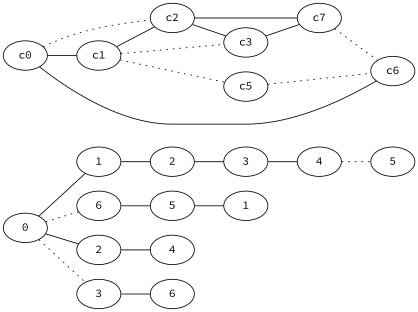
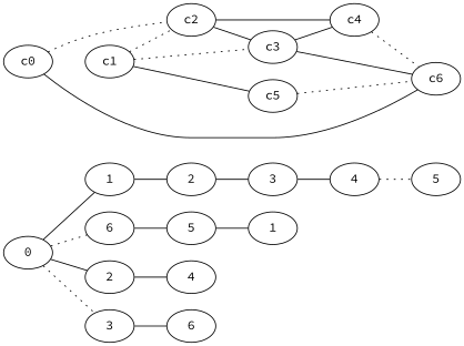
  graph {
    fontname="Source Code Pro"
    rankdir=LR
    node [fontname="Source Code Pro"]
    edge [fontname="Source Code Pro"]
    n1 [label=0]
    n2 [label=1]
    n3 [label=6]
    n4 [label=2]
    n5 [label=3]
    n6 [label=2]
    n7 [label=5]
    n8 [label=4]
    n9 [label=6]
    n10 [label=3]
    n11 [label=4]
    n12 [label=5]
    n13 [label=1]
    c0
    c1
    c2
    c6
    c3
    c5
-   c4 [label=c7]
+   c4
    n1 -- n2
    n1 -- n3 [style=dotted]
    n1 -- n4
    n1 -- n5 [style=dotted]
    n2 -- n6
    n3 -- n7
    n4 -- n8
    n5 -- n9
    n6 -- n10
    n7 -- n13
    n10 -- n11
    n11 -- n12 [style=dotted]
-   c0 -- c1
    c0 -- c2 [style=dotted]
    c0 -- c6 [style=solid]
-   c1 -- c2
+   c1 -- c2 [style=dotted]
    c1 -- c3 [style=dotted]
-   c1 -- c5 [style=dotted]
+   c1 -- c5
    c2 -- c3
    c2 -- c4
+   c3 -- c6
    c3 -- c4
    c5 -- c6 [style=dotted]
    c4 -- c6 [style=dotted]
  }
